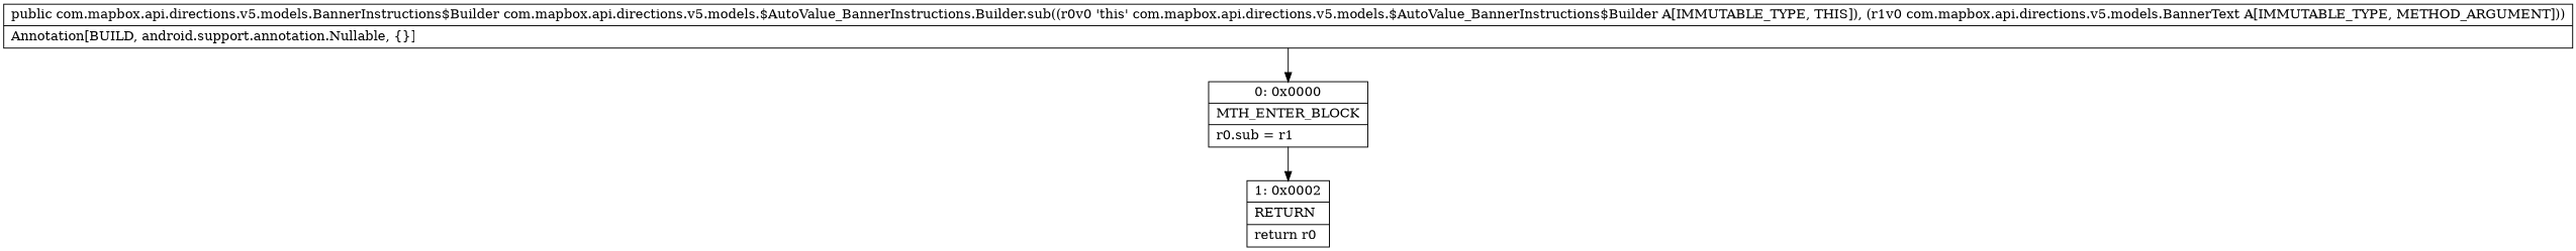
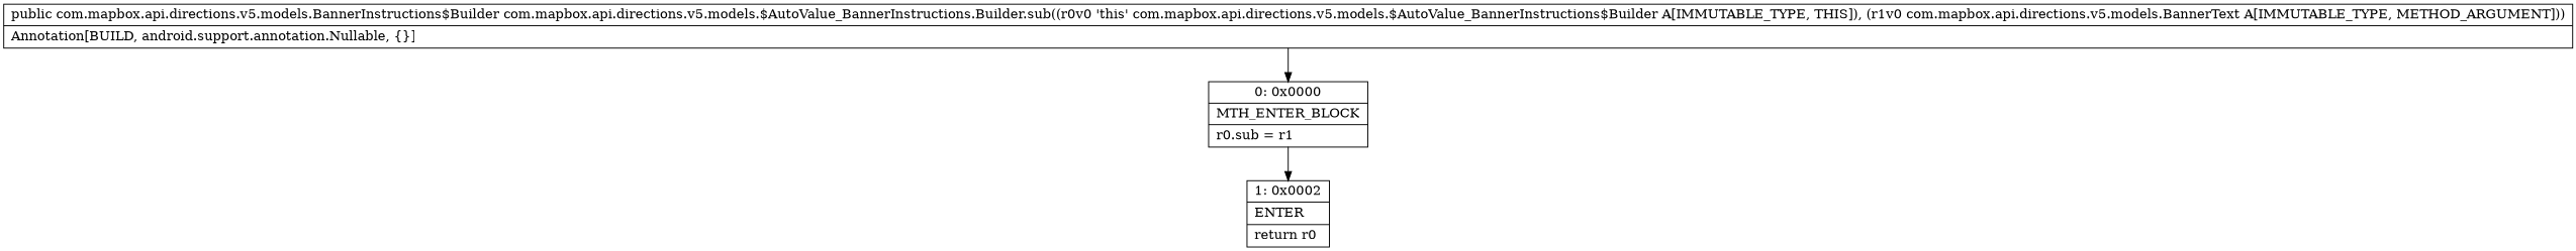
  digraph {
    node [shape=record]
    n1 [label="{0\:\ 0x0000|MTH_ENTER_BLOCK\l|r0.sub = r1\l}"]
-   n2 [label="{1\:\ 0x0002|RETURN\l|return r0\l}"]
+   n2 [label="{1\:\ 0x0002|ENTER\l|return r0\l}"]
    n3 [label="{public com.mapbox.api.directions.v5.models.BannerInstructions$Builder com.mapbox.api.directions.v5.models.$AutoValue_BannerInstructions.Builder.sub((r0v0 'this' com.mapbox.api.directions.v5.models.$AutoValue_BannerInstructions$Builder A[IMMUTABLE_TYPE, THIS]), (r1v0 com.mapbox.api.directions.v5.models.BannerText A[IMMUTABLE_TYPE, METHOD_ARGUMENT]))  | Annotation[BUILD, android.support.annotation.Nullable, \{\}]\l}"]
    n1 -> n2
    n3 -> n1
  }
